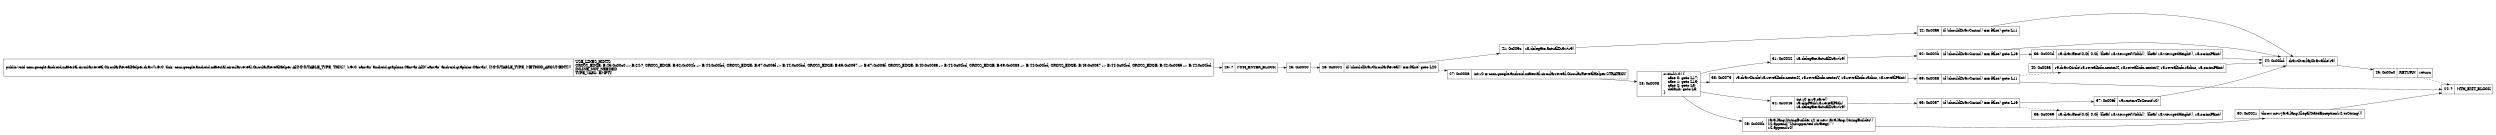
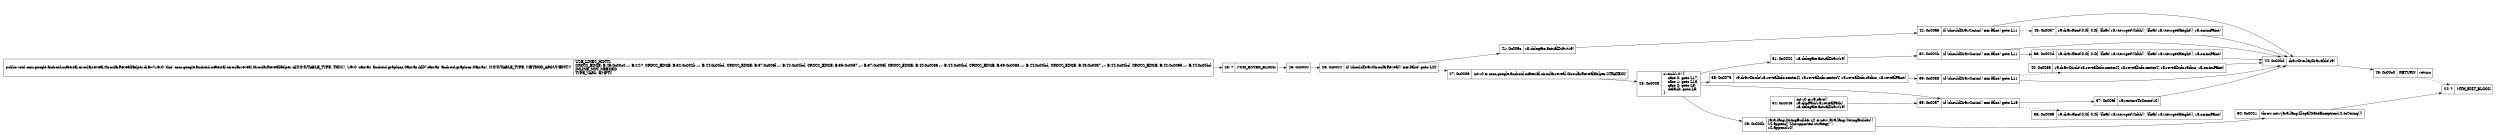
  digraph {
    rankdir=LR
    node [shape=record]
    n1 [label="{23\:\ ?|MTH_ENTER_BLOCK\l}"]
    n2 [label="{25\:\ 0x0000}"]
    n3 [label="{26\:\ 0x0004|if (shouldDrawCircularReveal() == false) goto L20\l}"]
    n4 [label="{27\:\ 0x0006|int r0 = com.google.android.material.circularreveal.CircularRevealHelper.STRATEGY\l}"]
    n5 [label="{41\:\ 0x009c|r8.delegate.actualDraw(r9)\l}"]
    n6 [label="{28\:\ 0x0008|switch(r0) \{\l    case 0: goto L17;\l    case 1: goto L13;\l    case 2: goto L8;\l    default: goto L5;\l\}\l}"]
    n7 [label="{42\:\ 0x00a5|if (shouldDrawScrim() == false) goto L11\l}"]
    n8 [label="{29\:\ 0x000b|java.lang.StringBuilder r2 = new java.lang.StringBuilder()\lr2.append(\"Unsupported strategy \")\lr2.append(r0)\l}"]
    n9 [label="{31\:\ 0x0022|r8.delegate.actualDraw(r9)\l}"]
    n10 [label="{34\:\ 0x0045|int r0 = r9.save()\lr9.clipPath(r8.revealPath)\lr8.delegate.actualDraw(r9)\l}"]
    n11 [label="{38\:\ 0x0073|r9.drawCircle(r8.revealInfo.centerX, r8.revealInfo.centerY, r8.revealInfo.radius, r8.revealPaint)\l}"]
    n12 [label="{30\:\ 0x0021|throw new java.lang.IllegalStateException(r2.toString())\l}"]
-   n13 [label="{32\:\ 0x002b|if (shouldDrawScrim() == false) goto L16\l}"]
+   n13 [label="{32\:\ 0x002b|if (shouldDrawScrim() == false) goto L11\l}"]
    n14 [label="{35\:\ 0x0057|if (shouldDrawScrim() == false) goto L16\l}"]
    n15 [label="{39\:\ 0x0088|if (shouldDrawScrim() == false) goto L11\l}"]
    n16 [label="{24\:\ ?|MTH_EXIT_BLOCK\l}"]
    n17 [label="{33\:\ 0x002d|r9.drawRect(0.0f, 0.0f, (float) r8.view.getWidth(), (float) r8.view.getHeight(), r8.scrimPaint)\l}"]
    n18 [label="{44\:\ 0x00bd|drawOverlayDrawable(r9)\l}"]
    n19 [label="{45\:\ 0x00c0|RETURN\l|return\l}"]
    n20 [label="{36\:\ 0x0059|r9.drawRect(0.0f, 0.0f, (float) r8.view.getWidth(), (float) r8.view.getHeight(), r8.scrimPaint)\l}"]
    n21 [label="{37\:\ 0x006f|r9.restoreToCount(r0)\l}"]
    n22 [label="{40\:\ 0x008a|r9.drawCircle(r8.revealInfo.centerX, r8.revealInfo.centerY, r8.revealInfo.radius, r8.scrimPaint)\l}"]
+   n23 [label="{43\:\ 0x00a7|r9.drawRect(0.0f, 0.0f, (float) r8.view.getWidth(), (float) r8.view.getHeight(), r8.scrimPaint)\l}"]
    n24 [label="{public void com.google.android.material.circularreveal.CircularRevealHelper.draw((r8v0 'this' com.google.android.material.circularreveal.CircularRevealHelper A[IMMUTABLE_TYPE, THIS]), (r9v0 'canvas' android.graphics.Canvas A[D('canvas' android.graphics.Canvas), IMMUTABLE_TYPE, METHOD_ARGUMENT]))  | USE_LINES_HINTS\lCROSS_EDGE: B:45:0x00c0 \-\> B:24:?, CROSS_EDGE: B:32:0x002b \-\> B:44:0x00bd, CROSS_EDGE: B:37:0x006f \-\> B:44:0x00bd, CROSS_EDGE: B:35:0x0057 \-\> B:37:0x006f, CROSS_EDGE: B:40:0x008a \-\> B:44:0x00bd, CROSS_EDGE: B:39:0x0088 \-\> B:44:0x00bd, CROSS_EDGE: B:43:0x00a7 \-\> B:44:0x00bd, CROSS_EDGE: B:42:0x00a5 \-\> B:44:0x00bd\lINLINE_NOT_NEEDED\lTYPE_VARS: EMPTY\l}"]
    n1 -> n2
    n2 -> n3
    n3 -> n4 [style=dashed]
    n3 -> n5
    n4 -> n6
    n5 -> n7
    n6 -> n8
    n6 -> n9
-   n6 -> n10
+   n6 -> n14
    n6 -> n11
    n7 -> n18
+   n7 -> n23 [style=dashed]
    n8 -> n12
    n9 -> n13
    n10 -> n14
    n11 -> n15
    n12 -> n16
    n13 -> n17 [style=solid]
    n13 -> n18
    n14 -> n20 [style=dashed]
    n14 -> n21
-   n15 -> n16
+   n15 -> n18
    n15 -> n22 [style=dashed]
    n17 -> n18
    n18 -> n19
    n19 -> n16 [style=dashed]
    n21 -> n18
    n22 -> n18
+   n23 -> n18
    n24 -> n1
  }
